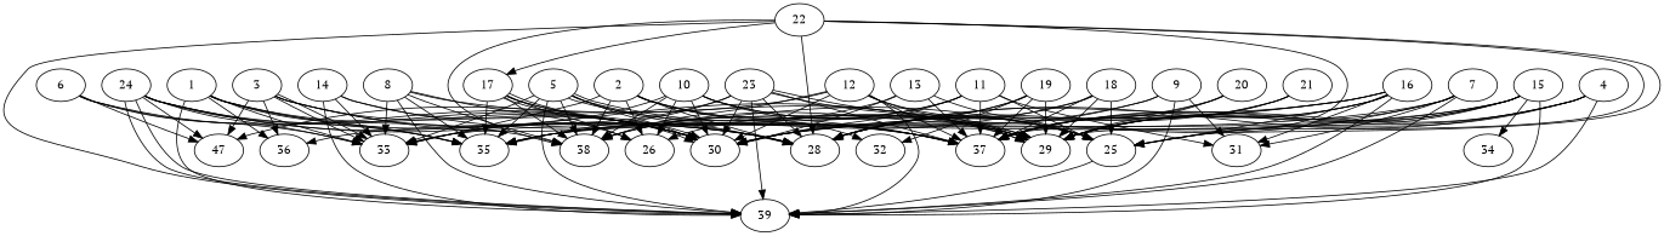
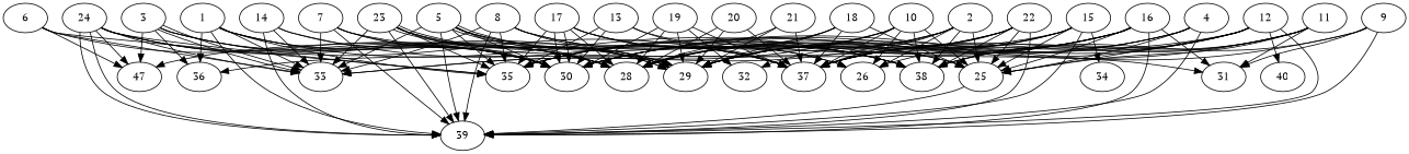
  digraph {
    fontname="PT Serif"
    node [alpha=0.13 fontname="PT Serif"]
    edge [fontname="PT Serif"]
    1 [alpha=0.06 expect_size=17631232]
    28 [alpha=0.01 expect_size=37193728]
    30 [alpha=0.16 expect_size=45782016]
    33 [alpha=0.12 expect_size=23032832]
    35 [alpha=0.15 expect_size=21969920]
    36 [alpha=0.10 expect_size=33716224]
    38 [expect_size=24853504]
    39 [expect_size=27688960]
    2 [alpha=0.05 expect_size=28104704]
    25 [alpha=0.05 expect_size=49292288]
    26 [alpha=0.12 expect_size=23712768]
    32 [alpha=0.15 expect_size=28080128]
    37 [alpha=0.02 expect_size=15351808]
    3 [alpha=0.18 expect_size=15966208]
    n15 [alpha=0.04 expect_size=41249792 label=47]
    4 [alpha=0.15 expect_size=46008320]
    29 [alpha=0.04 expect_size=23183360]
    5 [expect_size=19424256]
    6 [alpha=0.17 expect_size=40862720]
    7 [alpha=0.02 expect_size=16032768]
    31 [alpha=0.11 expect_size=43284480]
    8 [alpha=0.11 expect_size=17897472]
    9 [alpha=0.07 expect_size=17604608]
    10 [alpha=0.09 expect_size=29303808]
    11 [alpha=0.06 expect_size=11480064]
    12 [alpha=0.17 expect_size=24514560]
+   40 [alpha=0.11 expect_size=36220928]
    13 [alpha=0.03 expect_size=37044224]
    14 [alpha=0.07 expect_size=32167936]
    15 [alpha=0.09 expect_size=21204992]
    34 [alpha=0.00 expect_size=38863872]
    16 [alpha=0.07 expect_size=51873792]
    17 [alpha=0.18 expect_size=45467648]
    18 [alpha=0.14 expect_size=49839104]
    19 [alpha=0.10 expect_size=28536832]
    20 [alpha=0.19 expect_size=44855296]
    21 [alpha=0.14 expect_size=18842624]
    22 [alpha=0.18 expect_size=33705984]
    23 [alpha=0.07 expect_size=26613760]
    24 [expect_size=33602560]
    1 -> 28
    1 -> 30
    1 -> 33
    1 -> 35
    1 -> 36
    1 -> 38
    1 -> 39
    2 -> 28
    2 -> 33
    2 -> 38
    2 -> 25
    2 -> 26
    2 -> 32
    2 -> 37
    25 -> 39
    3 -> 28
    3 -> 30
    3 -> 33
    3 -> 33
    3 -> 36
    3 -> 37
    3 -> n15
    4 -> 28
    4 -> 39
    4 -> 25
    4 -> 37
    4 -> 29
    5 -> 28
    5 -> 30
    5 -> 33
    5 -> 35
    5 -> 38
    5 -> 39
    5 -> 37
    5 -> 29
    5 -> 29
    6 -> 30
    6 -> 33
    6 -> 35
    6 -> n15
    7 -> 30
    7 -> 33
    7 -> 39
    7 -> 29
    7 -> 31
    8 -> 33
    8 -> 35
    8 -> 38
    8 -> 39
    8 -> 26
    8 -> 29
    9 -> 30
    9 -> 38
    9 -> 39
    9 -> 31
    10 -> 30
    10 -> 33
    10 -> 38
    10 -> 25
    10 -> 26
    10 -> 37
    10 -> 29
    11 -> 30
    11 -> 38
    11 -> 25
    11 -> 26
    11 -> 37
    11 -> 31
    12 -> 30
    12 -> 38
    12 -> 39
    12 -> 25
    12 -> 37
    12 -> n15
    12 -> 29
+   12 -> 40
    13 -> 30
    13 -> 35
    13 -> 25
    13 -> 37
    14 -> 30
    14 -> 33
    14 -> 39
    14 -> 25
    15 -> 35
    15 -> 36
    15 -> 39
    15 -> 25
    15 -> 37
    15 -> 29
    15 -> 34
    16 -> 28
    16 -> 30
    16 -> 35
    16 -> 39
    16 -> 25
    16 -> 37
    16 -> 29
    16 -> 31
    17 -> 28
    17 -> 30
    17 -> 30
    17 -> 35
    17 -> 38
    17 -> 26
    17 -> 37
    18 -> 28
    18 -> 35
    18 -> 25
    18 -> 37
    18 -> 29
    19 -> 28
    19 -> 30
    19 -> 32
    19 -> 37
    19 -> 29
    20 -> 28
    20 -> 37
    20 -> 29
    21 -> 28
    21 -> 37
    21 -> 29
    22 -> 28
-   22 -> 17
+   22 -> 35
    22 -> 38
    22 -> 39
    22 -> 25
    22 -> 37
    22 -> 29
    23 -> 28
    23 -> 30
    23 -> 33
    23 -> 35
    23 -> 39
    23 -> 37
    23 -> 29
    23 -> 29
    24 -> 28
    24 -> 30
    24 -> 33
    24 -> 35
    24 -> 39
    24 -> 39
    24 -> n15
    24 -> 29
  }
